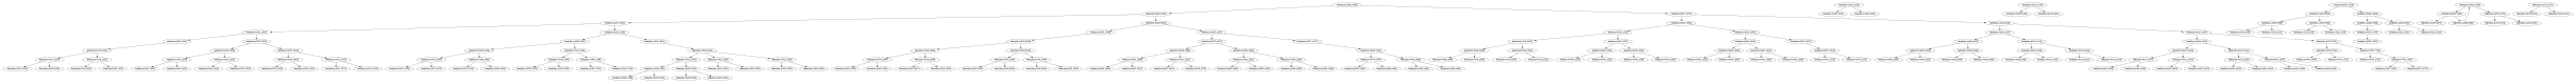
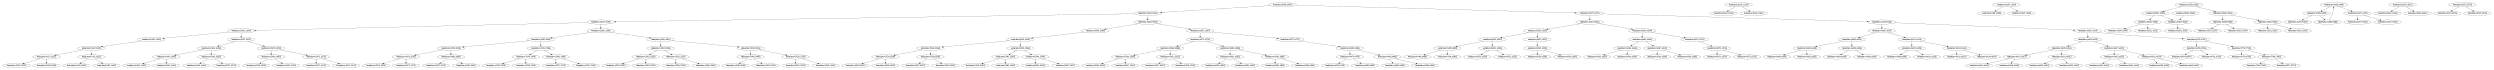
  digraph {
    fontname="IBM Plex Sans"
    node [fontname="IBM Plex Sans"]
    edge [fontname="IBM Plex Sans"]
    n1 [label="Node{data=[6485, 6485]}"]
    n2 [label="Node{data=[5532, 5532]}"]
    n3 [label="Node{data=[6577, 6577]}"]
    n4 [label="Node{data=[2674, 2674]}"]
    n5 [label="Node{data=[5564, 5564]}"]
    n6 [label="Node{data=[6561, 6561]}"]
    n7 [label="Node{data=[6615, 6615]}"]
    n8 [label="Node{data=[1641, 1641]}"]
    n9 [label="Node{data=[3200, 3200]}"]
    n10 [label="Node{data=[5548, 5548]}"]
    n11 [label="Node{data=[6287, 6287]}"]
    n12 [label="Node{data=[1633, 1633]}"]
    n13 [label="Node{data=[2092, 2092]}"]
    n14 [label="Node{data=[2682, 2682]}"]
    n15 [label="Node{data=[4516, 4516]}"]
    n16 [label="Node{data=[1629, 1629]}"]
    n17 [label="Node{data=[1645, 1645]}"]
    n18 [label="Node{data=[2670, 2670]}"]
    n19 [label="Node{data=[1627, 1627]}"]
    n20 [label="Node{data=[1631, 1631]}"]
    n21 [label="Node{data=[1012, 1012]}"]
    n22 [label="Node{data=[1628, 1628]}"]
    n23 [label="Node{data=[1630, 1630]}"]
    n24 [label="Node{data=[1632, 1632]}"]
    n25 [label="Node{data=[1635, 1635]}"]
    n26 [label="Node{data=[1634, 1634]}"]
    n27 [label="Node{data=[1636, 1636]}"]
    n28 [label="Node{data=[1639, 1639]}"]
    n29 [label="Node{data=[1638, 1638]}"]
    n30 [label="Node{data=[1640, 1640]}"]
    n31 [label="Node{data=[1643, 1643]}"]
    n32 [label="Node{data=[2063, 2063]}"]
    n33 [label="Node{data=[2400, 2400]}"]
    n34 [label="Node{data=[2672, 2672]}"]
    n35 [label="Node{data=[1642, 1642]}"]
    n36 [label="Node{data=[1644, 1644]}"]
    n37 [label="Node{data=[1646, 1646]}"]
    n38 [label="Node{data=[2072, 2072]}"]
    n39 [label="Node{data=[2105, 2105]}"]
    n40 [label="Node{data=[2632, 2632]}"]
    n41 [label="Node{data=[2671, 2671]}"]
    n42 [label="Node{data=[2673, 2673]}"]
    n43 [label="Node{data=[2678, 2678]}"]
    n44 [label="Node{data=[3196, 3196]}"]
    n45 [label="Node{data=[3204, 3204]}"]
    n46 [label="Node{data=[5515, 5515]}"]
    n47 [label="Node{data=[2676, 2676]}"]
    n48 [label="Node{data=[2680, 2680]}"]
    n49 [label="Node{data=[3194, 3194]}"]
    n50 [label="Node{data=[3198, 3198]}"]
    n51 [label="Node{data=[2675, 2675]}"]
    n52 [label="Node{data=[2677, 2677]}"]
    n53 [label="Node{data=[2679, 2679]}"]
    n54 [label="Node{data=[2681, 2681]}"]
    n55 [label="Node{data=[3193, 3193]}"]
    n56 [label="Node{data=[3195, 3195]}"]
    n57 [label="Node{data=[3197, 3197]}"]
    n58 [label="Node{data=[3199, 3199]}"]
    n59 [label="Node{data=[3202, 3202]}"]
    n60 [label="Node{data=[3252, 3252]}"]
    n61 [label="Node{data=[5445, 5445]}"]
    n62 [label="Node{data=[5530, 5530]}"]
    n63 [label="Node{data=[3201, 3201]}"]
    n64 [label="Node{data=[3203, 3203]}"]
    n65 [label="Node{data=[3205, 3205]}"]
    n66 [label="Node{data=[4284, 4284]}"]
    n67 [label="Node{data=[4948, 4948]}"]
    n68 [label="Node{data=[5499, 5499]}"]
    n69 [label="Node{data=[5529, 5529]}"]
    n70 [label="Node{data=[5531, 5531]}"]
    n71 [label="Node{data=[5540, 5540]}"]
    n72 [label="Node{data=[6279, 6279]}"]
    n73 [label="Node{data=[6477, 6477]}"]
    n74 [label="Node{data=[5536, 5536]}"]
    n75 [label="Node{data=[5544, 5544]}"]
    n76 [label="Node{data=[5556, 5556]}"]
    n77 [label="Node{data=[5552, 5552]}"]
    n78 [label="Node{data=[5560, 5560]}"]
    n79 [label="Node{data=[5534, 5534]}"]
    n80 [label="Node{data=[5538, 5538]}"]
    n81 [label="Node{data=[5542, 5542]}"]
    n82 [label="Node{data=[5546, 5546]}"]
    n83 [label="Node{data=[5533, 5533]}"]
    n84 [label="Node{data=[5535, 5535]}"]
    n85 [label="Node{data=[5537, 5537]}"]
    n86 [label="Node{data=[5539, 5539]}"]
    n87 [label="Node{data=[5541, 5541]}"]
    n88 [label="Node{data=[5543, 5543]}"]
    n89 [label="Node{data=[5545, 5545]}"]
    n90 [label="Node{data=[5547, 5547]}"]
    n91 [label="Node{data=[5550, 5550]}"]
    n92 [label="Node{data=[5554, 5554]}"]
    n93 [label="Node{data=[5558, 5558]}"]
    n94 [label="Node{data=[5562, 5562]}"]
    n95 [label="Node{data=[5549, 5549]}"]
    n96 [label="Node{data=[5551, 5551]}"]
    n97 [label="Node{data=[5553, 5553]}"]
    n98 [label="Node{data=[5555, 5555]}"]
    n99 [label="Node{data=[5557, 5557]}"]
    n100 [label="Node{data=[5559, 5559]}"]
    n101 [label="Node{data=[5561, 5561]}"]
    n102 [label="Node{data=[5563, 5563]}"]
    n103 [label="Node{data=[5568, 5568]}"]
    n104 [label="Node{data=[6283, 6283]}"]
    n105 [label="Node{data=[6481, 6481]}"]
    n106 [label="Node{data=[5566, 5566]}"]
    n107 [label="Node{data=[5621, 5621]}"]
    n108 [label="Node{data=[6281, 6281]}"]
    n109 [label="Node{data=[6285, 6285]}"]
    n110 [label="Node{data=[5565, 5565]}"]
    n111 [label="Node{data=[5567, 5567]}"]
    n112 [label="Node{data=[5607, 5607]}"]
    n113 [label="Node{data=[6278, 6278]}"]
    n114 [label="Node{data=[6280, 6280]}"]
    n115 [label="Node{data=[6282, 6282]}"]
    n116 [label="Node{data=[6284, 6284]}"]
    n117 [label="Node{data=[6286, 6286]}"]
    n118 [label="Node{data=[6428, 6428]}"]
    n119 [label="Node{data=[6289, 6289]}"]
    n120 [label="Node{data=[6475, 6475]}"]
    n121 [label="Node{data=[6479, 6479]}"]
    n122 [label="Node{data=[6483, 6483]}"]
    n123 [label="Node{data=[6288, 6288]}"]
    n124 [label="Node{data=[6319, 6319]}"]
    n125 [label="Node{data=[6474, 6474]}"]
    n126 [label="Node{data=[6476, 6476]}"]
    n127 [label="Node{data=[6478, 6478]}"]
    n128 [label="Node{data=[6480, 6480]}"]
    n129 [label="Node{data=[6482, 6482]}"]
    n130 [label="Node{data=[6484, 6484]}"]
    n131 [label="Node{data=[6553, 6553]}"]
    n132 [label="Node{data=[6569, 6569]}"]
    n133 [label="Node{data=[6607, 6607]}"]
    n134 [label="Node{data=[6667, 6667]}"]
    n135 [label="Node{data=[6549, 6549]}"]
    n136 [label="Node{data=[6557, 6557]}"]
    n137 [label="Node{data=[6565, 6565]}"]
    n138 [label="Node{data=[6573, 6573]}"]
    n139 [label="Node{data=[6489, 6489]}"]
    n140 [label="Node{data=[6551, 6551]}"]
    n141 [label="Node{data=[6555, 6555]}"]
    n142 [label="Node{data=[6559, 6559]}"]
    n143 [label="Node{data=[6486, 6486]}"]
    n144 [label="Node{data=[6546, 6546]}"]
    n145 [label="Node{data=[6550, 6550]}"]
    n146 [label="Node{data=[6552, 6552]}"]
    n147 [label="Node{data=[6554, 6554]}"]
    n148 [label="Node{data=[6556, 6556]}"]
    n149 [label="Node{data=[6558, 6558]}"]
    n150 [label="Node{data=[6560, 6560]}"]
    n151 [label="Node{data=[6563, 6563]}"]
    n152 [label="Node{data=[6567, 6567]}"]
    n153 [label="Node{data=[6571, 6571]}"]
    n154 [label="Node{data=[6562, 6562]}"]
    n155 [label="Node{data=[6564, 6564]}"]
    n156 [label="Node{data=[6566, 6566]}"]
    n157 [label="Node{data=[6568, 6568]}"]
    n158 [label="Node{data=[6570, 6570]}"]
    n159 [label="Node{data=[6572, 6572]}"]
    n160 [label="Node{data=[6575, 6575]}"]
    n161 [label="Node{data=[6574, 6574]}"]
    n162 [label="Node{data=[6576, 6576]}"]
    n163 [label="Node{data=[6603, 6603]}"]
    n164 [label="Node{data=[6611, 6611]}"]
    n165 [label="Node{data=[6623, 6623]}"]
    n166 [label="Node{data=[6702, 6702]}"]
    n167 [label="Node{data=[6601, 6601]}"]
    n168 [label="Node{data=[6605, 6605]}"]
    n169 [label="Node{data=[6609, 6609]}"]
    n170 [label="Node{data=[6613, 6613]}"]
    n171 [label="Node{data=[6600, 6600]}"]
    n172 [label="Node{data=[6602, 6602]}"]
    n173 [label="Node{data=[6604, 6604]}"]
    n174 [label="Node{data=[6606, 6606]}"]
    n175 [label="Node{data=[6608, 6608]}"]
    n176 [label="Node{data=[6610, 6610]}"]
    n177 [label="Node{data=[6612, 6612]}"]
    n178 [label="Node{data=[6614, 6614]}"]
    n179 [label="Node{data=[6619, 6619]}"]
    n180 [label="Node{data=[6627, 6627]}"]
    n181 [label="Node{data=[6700, 6700]}"]
    n182 [label="Node{data=[7732, 7732]}"]
    n183 [label="Node{data=[6617, 6617]}"]
    n184 [label="Node{data=[6621, 6621]}"]
    n185 [label="Node{data=[6625, 6625]}"]
    n186 [label="Node{data=[6629, 6629]}"]
    n187 [label="Node{data=[6616, 6616]}"]
    n188 [label="Node{data=[6618, 6618]}"]
    n189 [label="Node{data=[6620, 6620]}"]
    n190 [label="Node{data=[6622, 6622]}"]
    n191 [label="Node{data=[6624, 6624]}"]
    n192 [label="Node{data=[6626, 6626]}"]
    n193 [label="Node{data=[6628, 6628]}"]
    n194 [label="Node{data=[6662, 6662]}"]
    n195 [label="Node{data=[6699, 6699]}"]
    n196 [label="Node{data=[6701, 6701]}"]
    n197 [label="Node{data=[6703, 6703]}"]
    n198 [label="Node{data=[7981, 7981]}"]
    n199 [label="Node{data=[7963, 7963]}"]
    n200 [label="Node{data=[8717, 8717]}"]
    n1 -> n2
    n1 -> n3
    n2 -> n4
    n2 -> n5
    n3 -> n6
    n3 -> n7
    n4 -> n8
    n4 -> n9
    n5 -> n10
    n5 -> n11
    n6 -> n131
    n6 -> n132
    n7 -> n133
    n7 -> n134
    n8 -> n12
    n8 -> n13
    n9 -> n14
    n9 -> n15
    n10 -> n71
    n11 -> n72
    n11 -> n73
    n12 -> n16
    n13 -> n17
    n13 -> n18
    n14 -> n43
    n14 -> n44
    n15 -> n45
-   n45 -> n46
+   n15 -> n46
    n16 -> n19
    n16 -> n20
    n17 -> n31
    n17 -> n32
    n18 -> n33
    n18 -> n34
    n19 -> n21
    n19 -> n22
    n20 -> n23
    n20 -> n24
    n25 -> n26
    n25 -> n27
    n28 -> n29
    n28 -> n30
    n31 -> n35
    n31 -> n36
    n32 -> n37
    n32 -> n38
    n33 -> n39
    n33 -> n40
    n34 -> n41
    n34 -> n42
    n43 -> n47
    n43 -> n48
    n44 -> n49
    n44 -> n50
    n45 -> n59
    n45 -> n60
    n46 -> n61
    n46 -> n62
    n47 -> n51
    n47 -> n52
    n48 -> n53
    n48 -> n54
    n49 -> n55
    n49 -> n56
    n50 -> n57
    n50 -> n58
    n59 -> n63
    n59 -> n64
    n60 -> n65
    n60 -> n66
    n61 -> n67
    n61 -> n68
    n62 -> n69
    n62 -> n70
    n71 -> n74
    n71 -> n75
    n72 -> n103
    n72 -> n104
    n73 -> n105
    n74 -> n79
    n74 -> n80
    n75 -> n81
    n75 -> n82
    n76 -> n77
    n76 -> n78
    n77 -> n91
    n77 -> n92
    n78 -> n93
    n78 -> n94
    n79 -> n83
    n79 -> n84
    n80 -> n85
    n80 -> n86
    n81 -> n87
    n81 -> n88
    n82 -> n89
    n82 -> n90
    n91 -> n95
    n91 -> n96
-   n92 -> n97
+   n97 -> n92
    n92 -> n98
-   n100 -> n99
+   n93 -> n99
    n93 -> n100
    n94 -> n101
    n94 -> n102
    n103 -> n106
    n103 -> n107
    n104 -> n108
    n104 -> n109
    n105 -> n121
    n105 -> n122
    n106 -> n110
    n106 -> n111
    n107 -> n112
    n107 -> n113
    n108 -> n114
    n108 -> n115
    n109 -> n116
    n109 -> n117
    n118 -> n119
    n118 -> n120
    n119 -> n123
    n119 -> n124
    n120 -> n125
    n120 -> n126
    n121 -> n127
    n121 -> n128
    n122 -> n129
    n122 -> n130
    n123 -> n118
    n131 -> n135
    n131 -> n136
    n132 -> n137
    n132 -> n138
    n133 -> n163
    n133 -> n164
    n134 -> n165
    n134 -> n166
    n135 -> n139
    n135 -> n140
-   n136 -> n141
    n136 -> n142
    n137 -> n151
    n137 -> n152
    n138 -> n153
    n139 -> n143
    n139 -> n144
    n140 -> n145
    n140 -> n146
    n141 -> n147
    n141 -> n148
    n142 -> n149
    n142 -> n150
    n151 -> n154
    n151 -> n155
    n152 -> n156
    n152 -> n157
    n153 -> n158
    n153 -> n159
    n160 -> n161
    n160 -> n162
    n163 -> n167
    n163 -> n168
    n164 -> n169
    n164 -> n170
    n165 -> n179
    n165 -> n180
    n166 -> n181
    n166 -> n182
    n167 -> n171
    n167 -> n172
    n168 -> n173
    n168 -> n174
    n169 -> n175
    n169 -> n176
    n170 -> n177
    n170 -> n178
    n179 -> n183
    n179 -> n184
    n180 -> n185
    n180 -> n186
    n181 -> n195
    n181 -> n196
    n182 -> n197
    n182 -> n198
    n183 -> n187
    n183 -> n188
    n184 -> n189
    n184 -> n190
    n185 -> n191
    n185 -> n192
    n186 -> n193
    n186 -> n194
    n198 -> n199
    n198 -> n200
  }
